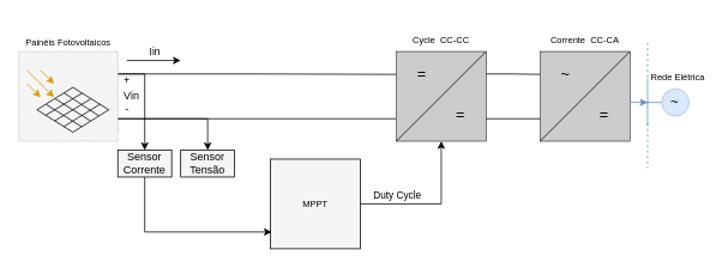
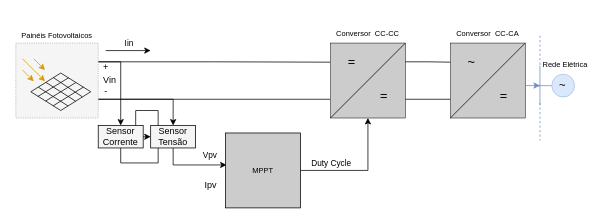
  <mxCell id="0" />
  <mxCell id="1" parent="0" />
  <mxCell id="2" style="edgeStyle=orthogonalEdgeStyle;rounded=0;orthogonalLoop=1;jettySize=auto;html=1;entryX=0;entryY=0.5;entryDx=0;entryDy=0;exitX=1;exitY=0.25;exitDx=0;exitDy=0;startArrow=none;startFill=0;endArrow=none;endFill=0;" parent="1" source="24" target="11" edge="1"><mxGeometry relative="1" as="geometry"><mxPoint x="401" y="76.667" as="targetPoint" /></mxGeometry></mxCell>
  <mxCell id="3" style="edgeStyle=orthogonalEdgeStyle;rounded=0;orthogonalLoop=1;jettySize=auto;html=1;entryX=0;entryY=0.75;entryDx=0;entryDy=0;exitX=1;exitY=0.75;exitDx=0;exitDy=0;endArrow=none;endFill=0;" parent="1" source="24" target="8" edge="1"><mxGeometry relative="1" as="geometry" /></mxCell>
  <mxCell id="4" style="edgeStyle=orthogonalEdgeStyle;rounded=0;orthogonalLoop=1;jettySize=auto;html=1;entryX=0.5;entryY=0;entryDx=0;entryDy=0;exitX=1;exitY=0.25;exitDx=0;exitDy=0;" parent="1" source="24" target="19" edge="1"><mxGeometry relative="1" as="geometry"><Array as="points"><mxPoint x="160" y="82" /></Array></mxGeometry></mxCell>
  <mxCell id="5" style="edgeStyle=orthogonalEdgeStyle;rounded=0;orthogonalLoop=1;jettySize=auto;html=1;entryX=0.5;entryY=0;entryDx=0;entryDy=0;exitX=1;exitY=0.75;exitDx=0;exitDy=0;" parent="1" source="24" target="22" edge="1"><mxGeometry relative="1" as="geometry"><Array as="points"><mxPoint x="230" y="132" /></Array></mxGeometry></mxCell>
  <mxCell id="6" value="" style="group" parent="1" vertex="1" connectable="0"><mxGeometry x="440" y="20" width="100" height="137" as="geometry" /></mxCell>
  <mxCell id="7" value="" style="group;fillColor=#CCCCCC;strokeColor=#B3B3B3;" parent="6" vertex="1" connectable="0"><mxGeometry y="37" width="100" height="100" as="geometry" /></mxCell>
  <mxCell id="8" value="" style="whiteSpace=wrap;html=1;aspect=fixed;rounded=0;shadow=0;glass=0;sketch=0;fontFamily=Helvetica;fontSize=10;strokeColor=#000000;strokeWidth=0.5;fillColor=none;" parent="7" vertex="1"><mxGeometry width="100" height="100" as="geometry" /></mxCell>
  <mxCell id="9" value="" style="endArrow=none;html=1;rounded=0;fontFamily=Helvetica;fontSize=10;entryX=1;entryY=0;entryDx=0;entryDy=0;exitX=0;exitY=1;exitDx=0;exitDy=0;" parent="7" source="8" target="8" edge="1"><mxGeometry width="50" height="50" relative="1" as="geometry"><mxPoint x="-144.444" y="87.778" as="sourcePoint" /><mxPoint x="-88.889" y="32.222" as="targetPoint" /></mxGeometry></mxCell>
  <mxCell id="10" value="&lt;font style=&quot;font-size: 17px&quot;&gt;=&lt;/font&gt;" style="text;html=1;strokeColor=none;fillColor=none;align=center;verticalAlign=middle;whiteSpace=wrap;rounded=0;shadow=0;glass=0;sketch=0;fontFamily=Helvetica;fontSize=10;" parent="7" vertex="1"><mxGeometry x="43" y="43" width="57" height="57" as="geometry" /></mxCell>
  <mxCell id="11" value="&lt;font style=&quot;font-size: 17px&quot;&gt;=&lt;/font&gt;" style="text;html=1;strokeColor=none;fillColor=none;align=center;verticalAlign=middle;whiteSpace=wrap;rounded=0;shadow=0;glass=0;sketch=0;fontFamily=Helvetica;fontSize=10;" parent="7" vertex="1"><mxGeometry y="-3" width="57" height="57" as="geometry" /></mxCell>
- <mxCell id="12" value="&lt;font style=&quot;font-size: 10px&quot;&gt;Cycle&amp;nbsp; CC-CC&lt;/font&gt;" style="text;html=1;strokeColor=none;fillColor=none;align=center;verticalAlign=middle;whiteSpace=wrap;rounded=0;shadow=0;glass=0;sketch=0;fontFamily=Helvetica;fontSize=15;" parent="6" vertex="1"><mxGeometry y="7" width="100" height="30" as="geometry" /></mxCell>
+ <mxCell id="12" value="&lt;font style=&quot;font-size: 10px&quot;&gt;Conversor&amp;nbsp; CC-CC&lt;/font&gt;" style="text;html=1;strokeColor=none;fillColor=none;align=center;verticalAlign=middle;whiteSpace=wrap;rounded=0;shadow=0;glass=0;sketch=0;fontFamily=Helvetica;fontSize=15;" parent="6" vertex="1"><mxGeometry y="7" width="100" height="30" as="geometry" /></mxCell>
  <mxCell id="13" style="edgeStyle=orthogonalEdgeStyle;rounded=0;orthogonalLoop=1;jettySize=auto;html=1;entryX=0.5;entryY=1;entryDx=0;entryDy=0;" parent="1" source="15" target="8" edge="1"><mxGeometry relative="1" as="geometry" /></mxCell>
  <mxCell id="14" value="Duty Cycle" style="edgeLabel;html=1;align=center;verticalAlign=middle;resizable=0;points=[];" parent="13" vertex="1" connectable="0"><mxGeometry x="-0.341" y="1" relative="1" as="geometry"><mxPoint x="-13" y="-9" as="offset" /></mxGeometry></mxCell>
- <mxCell id="15" value="&lt;font color=&quot;#000000&quot;&gt;MPPT&lt;/font&gt;" style="whiteSpace=wrap;html=1;aspect=fixed;rounded=0;shadow=0;glass=0;sketch=0;fontFamily=Helvetica;fontSize=10;strokeColor=default;strokeWidth=1;fillColor=#f5f5f5;fontColor=#333333;" parent="1" vertex="1"><mxGeometry x="300" y="177" width="100" height="100" as="geometry" /></mxCell>
+ <mxCell id="15" value="&lt;font color=&quot;#000000&quot;&gt;MPPT&lt;/font&gt;" style="whiteSpace=wrap;html=1;aspect=fixed;rounded=0;shadow=0;glass=0;sketch=0;fontFamily=Helvetica;fontSize=10;strokeColor=default;strokeWidth=1;fillColor=#CCCCCC;fontColor=#333333;" parent="1" vertex="1"><mxGeometry x="300" y="177" width="100" height="100" as="geometry" /></mxCell>
  <mxCell id="16" value="" style="endArrow=classic;html=1;rounded=0;fontColor=#000000;" parent="1" edge="1"><mxGeometry width="50" height="50" relative="1" as="geometry"><mxPoint x="140" y="67" as="sourcePoint" /><mxPoint x="200" y="67" as="targetPoint" /></mxGeometry></mxCell>
  <mxCell id="17" value="Iin" style="edgeLabel;html=1;align=center;verticalAlign=middle;resizable=0;points=[];fontColor=#000000;" parent="16" vertex="1" connectable="0"><mxGeometry x="0.311" relative="1" as="geometry"><mxPoint x="-9" y="-10" as="offset" /></mxGeometry></mxCell>
- <mxCell id="18" style="edgeStyle=orthogonalEdgeStyle;rounded=0;orthogonalLoop=1;jettySize=auto;html=1;entryX=0.013;entryY=0.813;entryDx=0;entryDy=0;entryPerimeter=0;fontColor=#000000;exitX=0.5;exitY=1;exitDx=0;exitDy=0;" parent="1" source="19" target="15" edge="1"><mxGeometry relative="1" as="geometry" /></mxCell>
+ <mxCell id="18" style="edgeStyle=orthogonalEdgeStyle;rounded=0;orthogonalLoop=1;jettySize=auto;html=1;fontColor=#000000;exitX=0.5;exitY=1;exitDx=0;exitDy=0;" parent="1" source="19" target="22" edge="1"><mxGeometry relative="1" as="geometry" /></mxCell>
  <mxCell id="19" value="Sensor &lt;br&gt;Corrente" style="rounded=0;whiteSpace=wrap;html=1;strokeWidth=1;fillColor=#F5F5F5;" parent="1" vertex="1"><mxGeometry x="130" y="167" width="60" height="30" as="geometry" /></mxCell>
+ <mxCell id="20" style="edgeStyle=orthogonalEdgeStyle;rounded=0;orthogonalLoop=1;jettySize=auto;html=1;entryX=0.013;entryY=0.427;entryDx=0;entryDy=0;entryPerimeter=0;fontColor=#000000;exitX=0.5;exitY=1;exitDx=0;exitDy=0;" parent="1" source="22" target="15" edge="1"><mxGeometry relative="1" as="geometry"><mxPoint x="220" y="197" as="sourcePoint" /></mxGeometry></mxCell>
+ <mxCell id="21" value="Vpv" style="edgeLabel;html=1;align=center;verticalAlign=middle;resizable=0;points=[];fontColor=#000000;" parent="20" vertex="1" connectable="0"><mxGeometry x="0.519" y="1" relative="1" as="geometry"><mxPoint y="-12" as="offset" /></mxGeometry></mxCell>
  <mxCell id="22" value="Sensor &lt;br&gt;Tensão" style="rounded=0;whiteSpace=wrap;html=1;strokeWidth=1;fillColor=#F5F5F5;" parent="1" vertex="1"><mxGeometry x="200" y="167" width="60" height="30" as="geometry" /></mxCell>
  <mxCell id="23" value="" style="group" parent="1" vertex="1" connectable="0"><mxGeometry x="20" y="37" width="110" height="120" as="geometry" /></mxCell>
  <mxCell id="24" value="" style="rounded=0;whiteSpace=wrap;html=1;shadow=0;glass=0;dashed=1;sketch=0;fontFamily=Helvetica;fontSize=10;strokeColor=#666666;strokeWidth=0.5;fillColor=#f5f5f5;fontColor=#333333;" parent="23" vertex="1"><mxGeometry y="20" width="110" height="100" as="geometry" /></mxCell>
  <mxCell id="25" value="&lt;font style=&quot;font-size: 10px&quot;&gt;Painéis Fotovoltaicos&lt;/font&gt;" style="text;html=1;strokeColor=none;fillColor=none;align=center;verticalAlign=middle;whiteSpace=wrap;rounded=0;shadow=0;glass=0;dashed=1;sketch=0;" parent="23" vertex="1"><mxGeometry width="110" height="20" as="geometry" /></mxCell>
  <mxCell id="26" value="" style="rounded=0;whiteSpace=wrap;html=1;shadow=0;glass=0;dashed=1;sketch=0;fontFamily=Helvetica;fontSize=10;fillColor=none;strokeWidth=0;strokeColor=#FFFFFF;" parent="23" vertex="1"><mxGeometry x="9" y="41" width="30" height="30" as="geometry" /></mxCell>
  <mxCell id="27" value="" style="endArrow=classic;html=1;rounded=0;fontFamily=Helvetica;fontSize=10;entryX=1;entryY=1;entryDx=0;entryDy=0;fillColor=#ffe6cc;strokeColor=#d79b00;exitX=0;exitY=0;exitDx=0;exitDy=0;" parent="23" source="26" target="26" edge="1"><mxGeometry width="50" height="50" relative="1" as="geometry"><mxPoint x="120" y="-90" as="sourcePoint" /><mxPoint x="180" y="40" as="targetPoint" /></mxGeometry></mxCell>
  <mxCell id="28" value="" style="endArrow=classic;html=1;rounded=0;fontFamily=Helvetica;fontSize=10;exitX=0;exitY=0.5;exitDx=0;exitDy=0;entryX=0.5;entryY=1;entryDx=0;entryDy=0;fillColor=#ffe6cc;strokeColor=#d79b00;" parent="23" source="26" target="26" edge="1"><mxGeometry width="50" height="50" relative="1" as="geometry"><mxPoint x="130" y="-72.5" as="sourcePoint" /><mxPoint x="160" y="-50" as="targetPoint" /></mxGeometry></mxCell>
  <mxCell id="29" value="" style="endArrow=classic;html=1;rounded=0;fontFamily=Helvetica;fontSize=10;exitX=0.5;exitY=0;exitDx=0;exitDy=0;entryX=1;entryY=0.5;entryDx=0;entryDy=0;fillColor=#ffe6cc;strokeColor=#d79b00;" parent="23" source="26" target="26" edge="1"><mxGeometry width="50" height="50" relative="1" as="geometry"><mxPoint x="130" y="-20" as="sourcePoint" /><mxPoint x="180" y="-70" as="targetPoint" /></mxGeometry></mxCell>
  <mxCell id="30" value="" style="group" parent="23" vertex="1" connectable="0"><mxGeometry x="20" y="60" width="80" height="50" as="geometry" /></mxCell>
  <mxCell id="31" value="" style="rhombus;whiteSpace=wrap;html=1;rounded=0;shadow=0;glass=0;sketch=0;fontFamily=Helvetica;fontSize=10;strokeColor=#000000;strokeWidth=1;fillColor=none;" parent="30" vertex="1"><mxGeometry width="80" height="50" as="geometry" /></mxCell>
  <mxCell id="32" value="" style="endArrow=none;html=1;rounded=0;fontFamily=Helvetica;fontSize=10;exitX=0.129;exitY=0.627;exitDx=0;exitDy=0;exitPerimeter=0;entryX=0.629;entryY=0.127;entryDx=0;entryDy=0;entryPerimeter=0;" parent="30" target="31" edge="1"><mxGeometry width="50" height="50" relative="1" as="geometry"><mxPoint x="9.32" y="31.35" as="sourcePoint" /><mxPoint x="49.64" y="6.7" as="targetPoint" /></mxGeometry></mxCell>
  <mxCell id="33" value="" style="endArrow=none;html=1;rounded=0;fontFamily=Helvetica;fontSize=10;exitX=0.129;exitY=0.627;exitDx=0;exitDy=0;exitPerimeter=0;entryX=0.633;entryY=0.134;entryDx=0;entryDy=0;entryPerimeter=0;" parent="30" edge="1"><mxGeometry width="50" height="50" relative="1" as="geometry"><mxPoint x="19.84" y="37.32" as="sourcePoint" /><mxPoint x="60.16" y="12.67" as="targetPoint" /></mxGeometry></mxCell>
  <mxCell id="34" value="" style="endArrow=none;html=1;rounded=0;fontFamily=Helvetica;fontSize=10;exitX=0.373;exitY=0.875;exitDx=0;exitDy=0;exitPerimeter=0;entryX=0.879;entryY=0.374;entryDx=0;entryDy=0;entryPerimeter=0;" parent="30" source="31" target="31" edge="1"><mxGeometry width="50" height="50" relative="1" as="geometry"><mxPoint x="29.84" y="42.32" as="sourcePoint" /><mxPoint x="70.16" y="17.67" as="targetPoint" /></mxGeometry></mxCell>
  <mxCell id="35" value="" style="endArrow=none;html=1;rounded=0;fontFamily=Helvetica;fontSize=10;exitX=0.621;exitY=0.878;exitDx=0;exitDy=0;exitPerimeter=0;entryX=0.128;entryY=0.38;entryDx=0;entryDy=0;entryPerimeter=0;" parent="30" source="31" target="31" edge="1"><mxGeometry width="50" height="50" relative="1" as="geometry"><mxPoint x="-20" y="60" as="sourcePoint" /><mxPoint x="30" y="10" as="targetPoint" /></mxGeometry></mxCell>
  <mxCell id="36" value="" style="endArrow=none;html=1;rounded=0;fontFamily=Helvetica;fontSize=10;exitX=0.621;exitY=0.878;exitDx=0;exitDy=0;exitPerimeter=0;entryX=0.128;entryY=0.38;entryDx=0;entryDy=0;entryPerimeter=0;" parent="30" edge="1"><mxGeometry width="50" height="50" relative="1" as="geometry"><mxPoint x="59.72" y="37.45" as="sourcePoint" /><mxPoint x="20.28" y="12.55" as="targetPoint" /></mxGeometry></mxCell>
  <mxCell id="37" value="" style="endArrow=none;html=1;rounded=0;fontFamily=Helvetica;fontSize=10;exitX=0.859;exitY=0.634;exitDx=0;exitDy=0;exitPerimeter=0;entryX=0.374;entryY=0.12;entryDx=0;entryDy=0;entryPerimeter=0;" parent="30" source="31" target="31" edge="1"><mxGeometry width="50" height="50" relative="1" as="geometry"><mxPoint x="69.68" y="34.9" as="sourcePoint" /><mxPoint x="30.24" y="10.0" as="targetPoint" /></mxGeometry></mxCell>
  <mxCell id="38" value="" style="group" parent="1" vertex="1" connectable="0"><mxGeometry x="130" y="78.5" width="30" height="53.5" as="geometry" /></mxCell>
  <mxCell id="39" value="+" style="text;html=1;align=center;verticalAlign=middle;resizable=0;points=[];autosize=1;strokeColor=none;fillColor=none;fontColor=#000000;" parent="38" vertex="1"><mxGeometry width="20" height="20" as="geometry" /></mxCell>
  <mxCell id="40" value="-" style="text;html=1;align=center;verticalAlign=middle;resizable=0;points=[];autosize=1;strokeColor=none;fillColor=none;fontColor=#000000;" parent="38" vertex="1"><mxGeometry y="33.5" width="20" height="20" as="geometry" /></mxCell>
  <mxCell id="41" value="Vin" style="text;html=1;align=center;verticalAlign=middle;resizable=0;points=[];autosize=1;strokeColor=none;fillColor=none;fontColor=#000000;" parent="38" vertex="1"><mxGeometry y="18.5" width="30" height="20" as="geometry" /></mxCell>
+ <mxCell id="42" value="Ipv" style="text;html=1;align=center;verticalAlign=middle;resizable=0;points=[];autosize=1;strokeColor=none;fillColor=none;fontColor=#000000;" parent="1" vertex="1"><mxGeometry x="265" y="237" width="30" height="20" as="geometry" /></mxCell>
  <mxCell id="43" value="" style="group" parent="1" vertex="1" connectable="0"><mxGeometry x="600" y="20" width="100" height="137" as="geometry" /></mxCell>
  <mxCell id="44" value="" style="group;fillColor=#CCCCCC;strokeColor=#B3B3B3;" parent="43" vertex="1" connectable="0"><mxGeometry y="37" width="100" height="100" as="geometry" /></mxCell>
  <mxCell id="45" value="" style="whiteSpace=wrap;html=1;aspect=fixed;rounded=0;shadow=0;glass=0;sketch=0;fontFamily=Helvetica;fontSize=10;strokeColor=#000000;strokeWidth=0.5;fillColor=none;" parent="44" vertex="1"><mxGeometry width="100" height="100" as="geometry" /></mxCell>
  <mxCell id="46" value="" style="endArrow=none;html=1;rounded=0;fontFamily=Helvetica;fontSize=10;entryX=1;entryY=0;entryDx=0;entryDy=0;exitX=0;exitY=1;exitDx=0;exitDy=0;" parent="44" source="45" target="45" edge="1"><mxGeometry width="50" height="50" relative="1" as="geometry"><mxPoint x="-144.444" y="87.778" as="sourcePoint" /><mxPoint x="-88.889" y="32.222" as="targetPoint" /></mxGeometry></mxCell>
  <mxCell id="47" value="&lt;font style=&quot;font-size: 17px&quot;&gt;=&lt;/font&gt;" style="text;html=1;strokeColor=none;fillColor=none;align=center;verticalAlign=middle;whiteSpace=wrap;rounded=0;shadow=0;glass=0;sketch=0;fontFamily=Helvetica;fontSize=10;" parent="44" vertex="1"><mxGeometry x="43" y="43" width="57" height="57" as="geometry" /></mxCell>
  <mxCell id="48" value="&lt;font style=&quot;font-size: 17px&quot;&gt;~&lt;/font&gt;" style="text;html=1;strokeColor=none;fillColor=none;align=center;verticalAlign=middle;whiteSpace=wrap;rounded=0;shadow=0;glass=0;sketch=0;fontFamily=Helvetica;fontSize=10;" parent="44" vertex="1"><mxGeometry y="-3" width="57" height="57" as="geometry" /></mxCell>
- <mxCell id="49" value="&lt;font style=&quot;font-size: 10px&quot;&gt;Corrente&amp;nbsp; CC-CA&lt;/font&gt;" style="text;html=1;strokeColor=none;fillColor=none;align=center;verticalAlign=middle;whiteSpace=wrap;rounded=0;shadow=0;glass=0;sketch=0;fontFamily=Helvetica;fontSize=15;" parent="43" vertex="1"><mxGeometry y="7" width="100" height="30" as="geometry" /></mxCell>
+ <mxCell id="49" value="&lt;font style=&quot;font-size: 10px&quot;&gt;Conversor&amp;nbsp; CC-CA&lt;/font&gt;" style="text;html=1;strokeColor=none;fillColor=none;align=center;verticalAlign=middle;whiteSpace=wrap;rounded=0;shadow=0;glass=0;sketch=0;fontFamily=Helvetica;fontSize=15;" parent="43" vertex="1"><mxGeometry y="7" width="100" height="30" as="geometry" /></mxCell>
  <mxCell id="50" style="edgeStyle=orthogonalEdgeStyle;rounded=0;orthogonalLoop=1;jettySize=auto;html=1;exitX=1;exitY=0.25;exitDx=0;exitDy=0;entryX=0;entryY=0.5;entryDx=0;entryDy=0;fontColor=#000000;startArrow=none;startFill=0;endArrow=none;endFill=0;" parent="1" source="8" target="48" edge="1"><mxGeometry relative="1" as="geometry" /></mxCell>
  <mxCell id="51" style="edgeStyle=orthogonalEdgeStyle;rounded=0;orthogonalLoop=1;jettySize=auto;html=1;entryX=0;entryY=0.75;entryDx=0;entryDy=0;fontColor=#000000;startArrow=none;startFill=0;endArrow=none;endFill=0;exitX=1;exitY=0.75;exitDx=0;exitDy=0;" parent="1" source="8" target="45" edge="1"><mxGeometry relative="1" as="geometry"><mxPoint x="540" y="127" as="sourcePoint" /></mxGeometry></mxCell>
  <mxCell id="52" value="" style="endArrow=none;html=1;rounded=0;fontFamily=Helvetica;fontSize=17;fillColor=#dae8fc;strokeColor=#6c8ebf;" parent="1" edge="1"><mxGeometry width="50" height="50" relative="1" as="geometry"><mxPoint x="719.63" y="139.5" as="sourcePoint" /><mxPoint x="719.63" y="87" as="targetPoint" /></mxGeometry></mxCell>
  <mxCell id="53" value="" style="endArrow=none;html=1;rounded=0;fontFamily=Helvetica;fontSize=17;dashed=1;fillColor=#dae8fc;strokeColor=#6c8ebf;" parent="1" edge="1"><mxGeometry width="50" height="50" relative="1" as="geometry"><mxPoint x="719.63" y="47" as="sourcePoint" /><mxPoint x="719.63" y="87" as="targetPoint" /></mxGeometry></mxCell>
  <mxCell id="54" value="" style="endArrow=none;html=1;rounded=0;dashed=1;fontFamily=Helvetica;fontSize=17;fillColor=#dae8fc;strokeColor=#6c8ebf;" parent="1" edge="1"><mxGeometry width="50" height="50" relative="1" as="geometry"><mxPoint x="719.63" y="137" as="sourcePoint" /><mxPoint x="719.63" y="187" as="targetPoint" /></mxGeometry></mxCell>
  <mxCell id="55" style="edgeStyle=orthogonalEdgeStyle;rounded=0;orthogonalLoop=1;jettySize=auto;html=1;fontFamily=Helvetica;fontSize=17;fillColor=#dae8fc;strokeColor=#6c8ebf;exitX=1.007;exitY=0.485;exitDx=0;exitDy=0;exitPerimeter=0;" parent="1" edge="1"><mxGeometry relative="1" as="geometry"><mxPoint x="719.63" y="114" as="targetPoint" /><mxPoint x="700.001" y="113.705" as="sourcePoint" /><Array as="points" /></mxGeometry></mxCell>
  <mxCell id="56" style="edgeStyle=orthogonalEdgeStyle;rounded=0;orthogonalLoop=1;jettySize=auto;html=1;fontFamily=Helvetica;fontSize=15;endArrow=none;endFill=0;fillColor=#dae8fc;strokeColor=#6c8ebf;" parent="1" source="57" edge="1"><mxGeometry relative="1" as="geometry"><mxPoint x="719.63" y="114" as="targetPoint" /></mxGeometry></mxCell>
  <mxCell id="57" value="&lt;font style=&quot;font-size: 15px&quot;&gt;~&lt;/font&gt;" style="ellipse;whiteSpace=wrap;html=1;rounded=0;shadow=0;glass=0;sketch=0;fontFamily=Helvetica;fontSize=17;strokeColor=#6c8ebf;strokeWidth=0.5;fillColor=#dae8fc;" parent="1" vertex="1"><mxGeometry x="735.44" y="98.5" width="30.37" height="30.5" as="geometry" /></mxCell>
  <mxCell id="58" value="&lt;font style=&quot;font-size: 10px&quot;&gt;Rede Elétrica&lt;/font&gt;" style="text;html=1;strokeColor=none;fillColor=none;align=center;verticalAlign=middle;whiteSpace=wrap;rounded=0;shadow=0;glass=0;sketch=0;fontFamily=Helvetica;fontSize=15;" parent="1" vertex="1"><mxGeometry x="720.94" y="68.5" width="65.37" height="30" as="geometry" /></mxCell>
